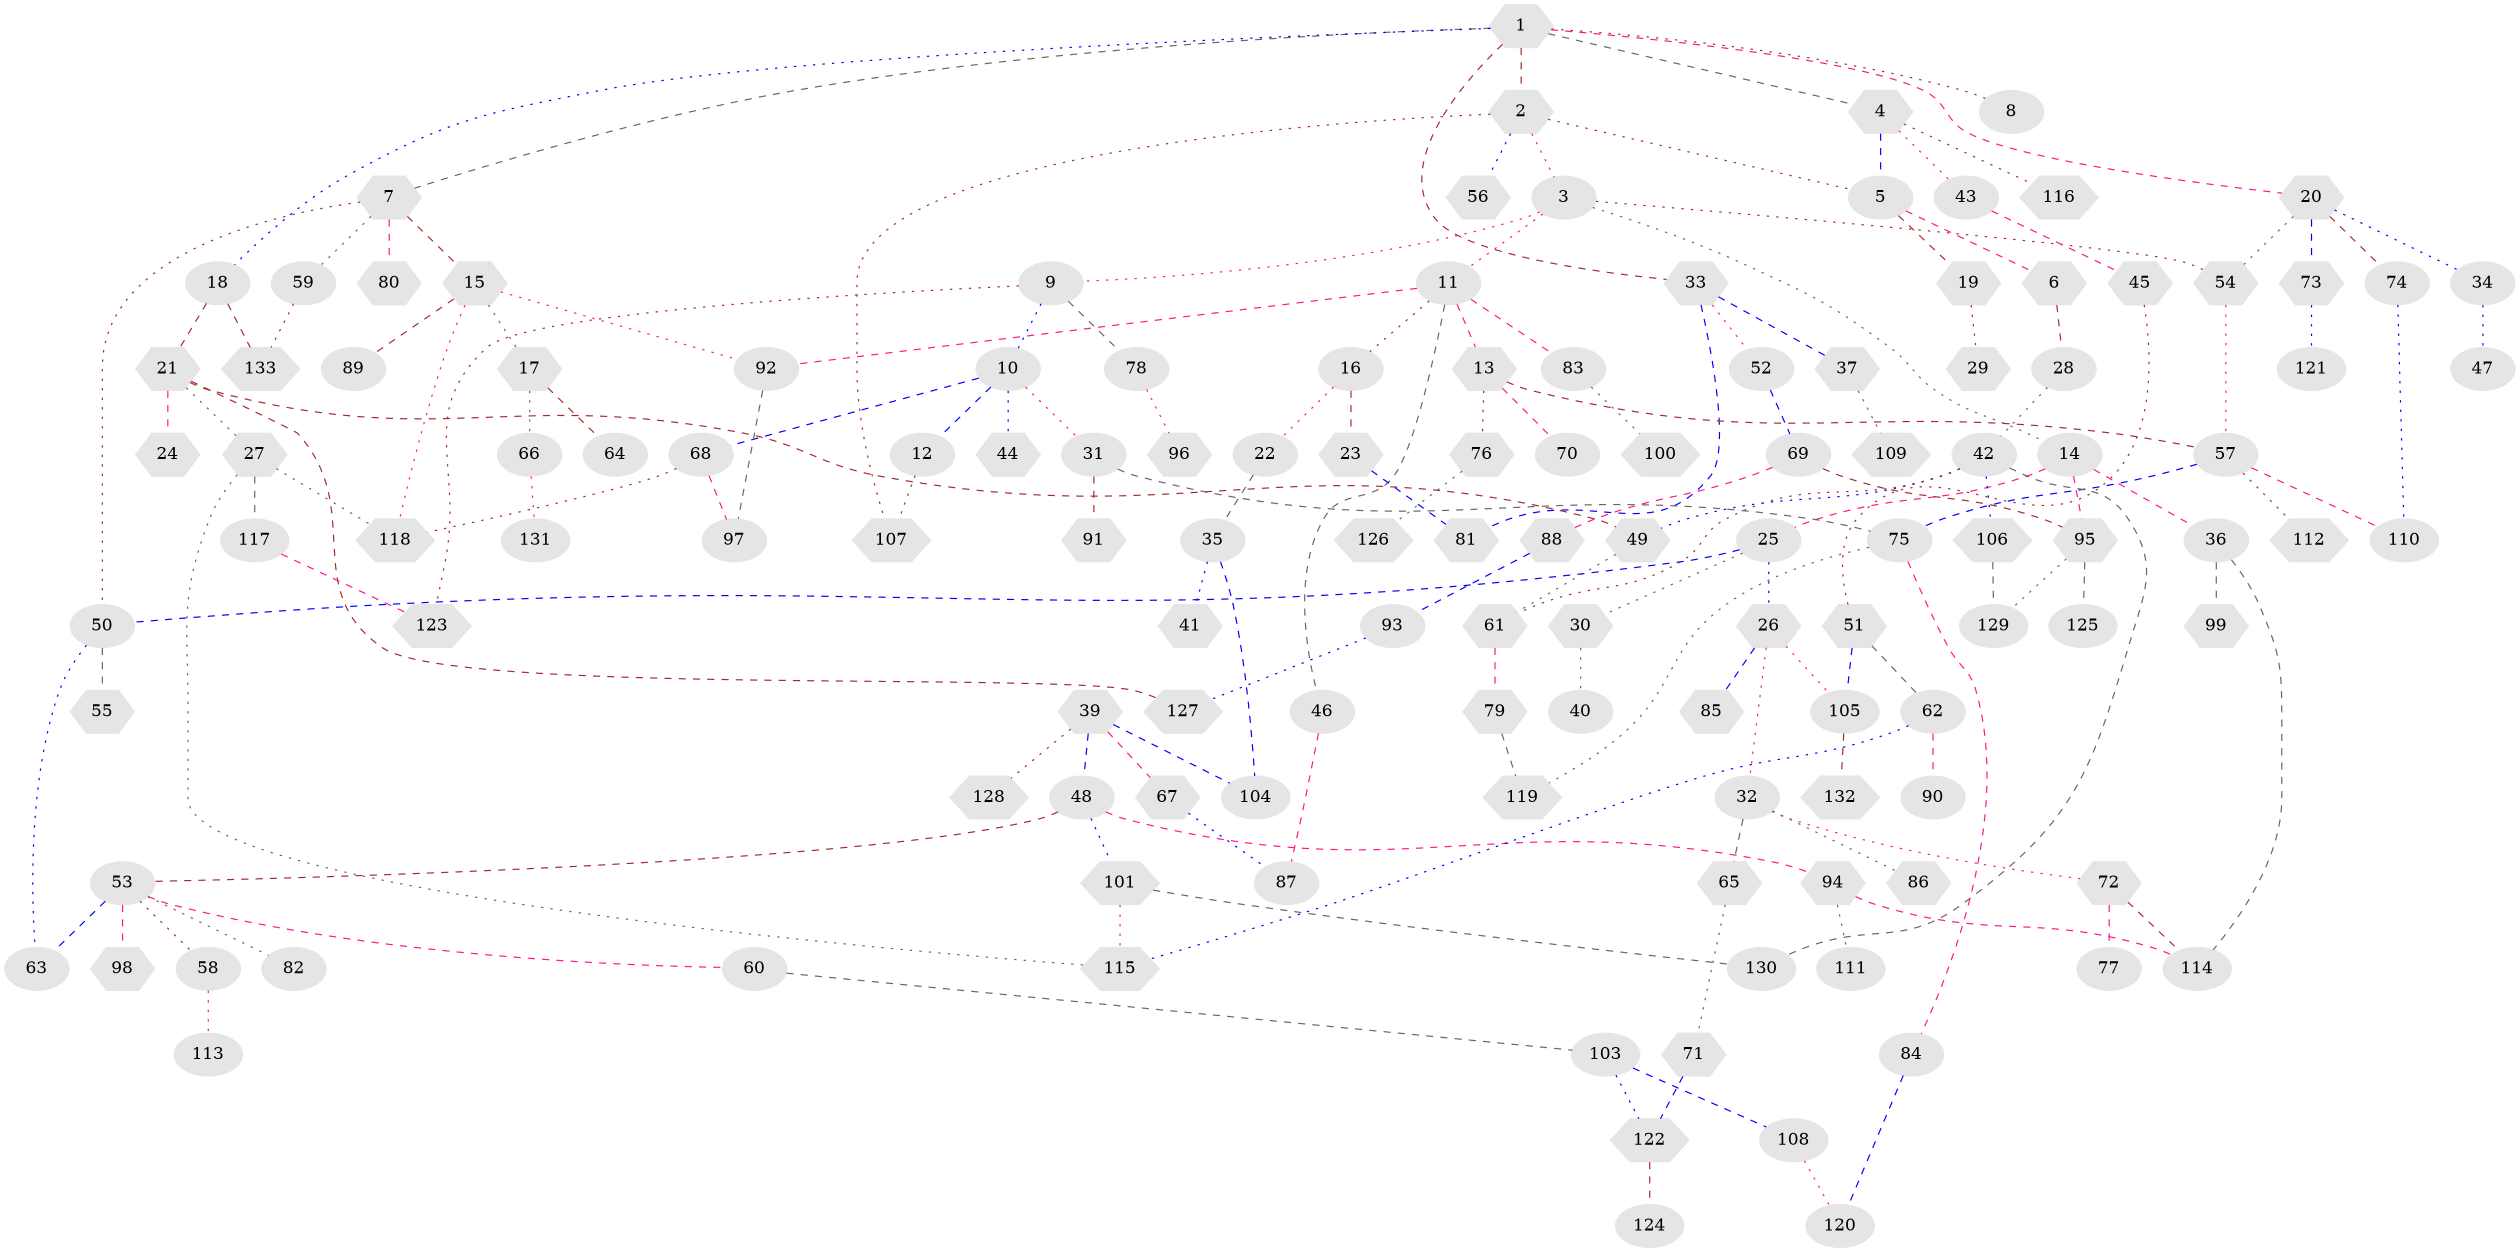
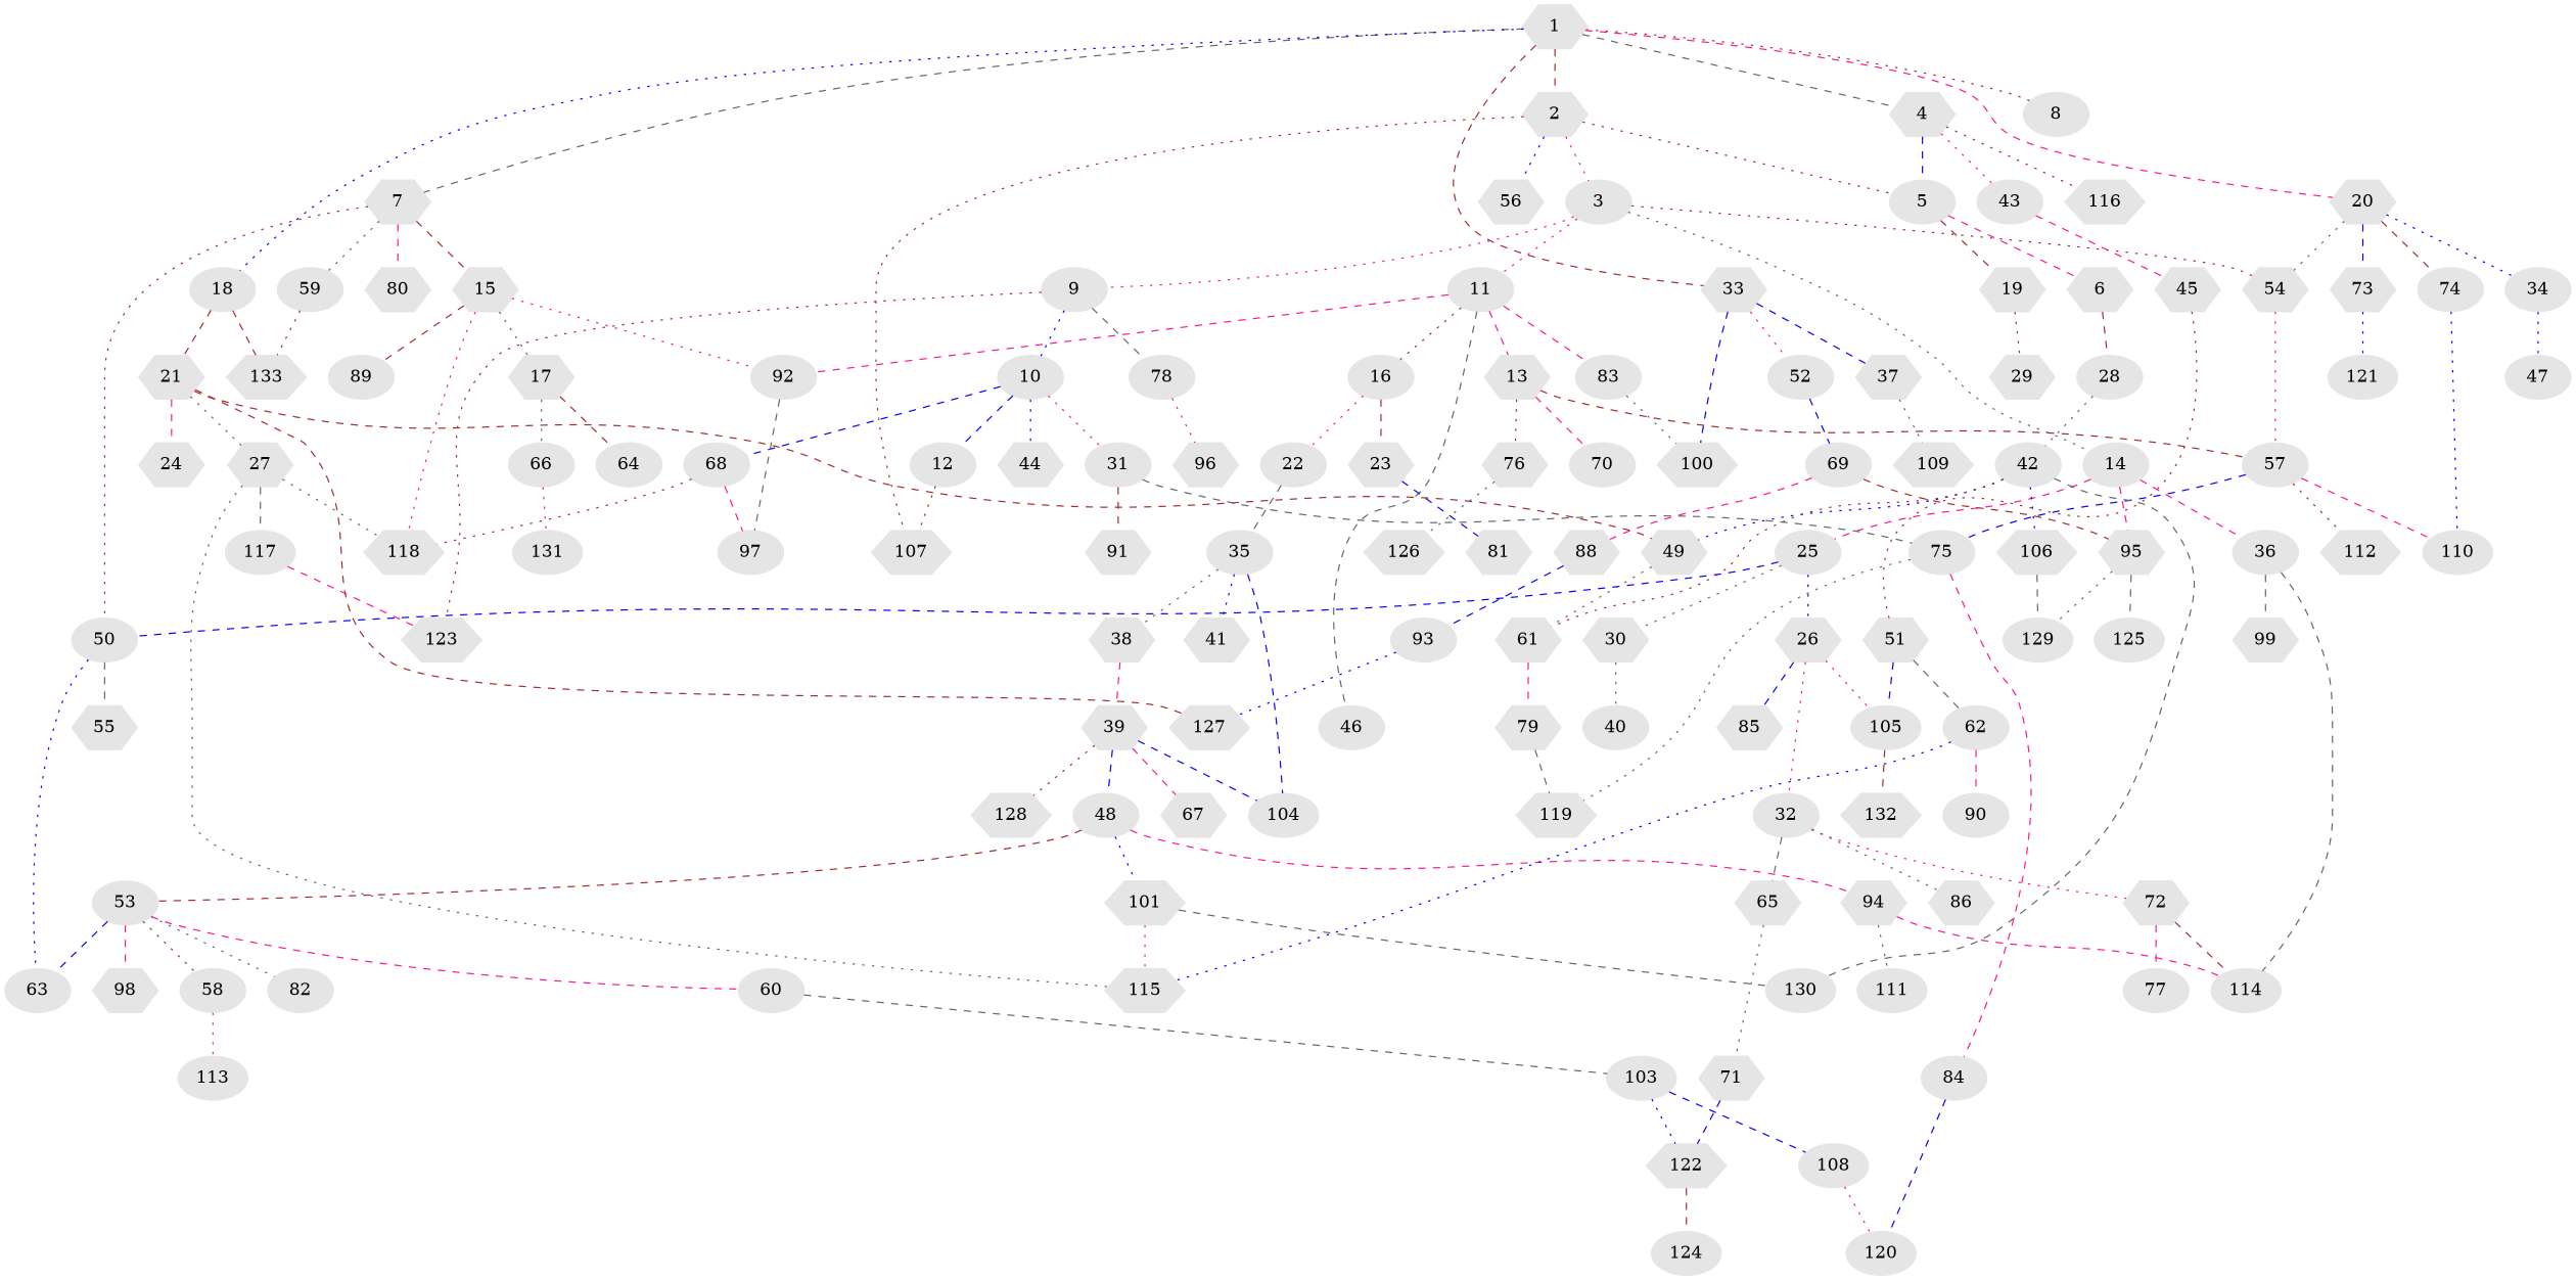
  graph {
    node [color=gray90 shape=ellipse style=filled]
    edge [color=deeppink style=dashed]
    1 [shape=hexagon]
    2 [shape=hexagon]
    4 [shape=hexagon]
    7 [shape=hexagon]
    8
    18
    20 [shape=hexagon]
    33 [shape=hexagon]
    3
    5
    56 [shape=hexagon]
    107 [shape=hexagon]
    43
    116 [shape=hexagon]
    15 [shape=hexagon]
    50
    59
    80 [shape=hexagon]
    21 [shape=hexagon]
    133 [shape=hexagon]
    54 [shape=hexagon]
    34
    73 [shape=hexagon]
    74
    81 [shape=hexagon]
    37 [shape=hexagon]
    52
    9
    11
    14
    6 [shape=hexagon]
    19 [shape=hexagon]
    10
    78
    123 [shape=hexagon]
    13 [shape=hexagon]
    16
    46
    83
    92
    25
    36
    95 [shape=hexagon]
    57
    45 [shape=hexagon]
    28
    29 [shape=hexagon]
    42
    17 [shape=hexagon]
    89
    118 [shape=hexagon]
    55 [shape=hexagon]
    63
    12
    31
    44 [shape=hexagon]
    68
    96 [shape=hexagon]
    75
    91 [shape=hexagon]
    97
    70
    76 [shape=hexagon]
    22
    23 [shape=hexagon]
-   87
    100 [shape=hexagon]
    110
    112 [shape=hexagon]
    126 [shape=hexagon]
    26 [shape=hexagon]
    30 [shape=hexagon]
    99 [shape=hexagon]
    114
    125
    129
    64
    66
    35
    131
    24 [shape=hexagon]
    27 [shape=hexagon]
    49 [shape=hexagon]
    127 [shape=hexagon]
    47
    121
    115 [shape=hexagon]
    117
    61 [shape=hexagon]
+   38 [shape=hexagon]
    41 [shape=hexagon]
    104
    32
    85 [shape=hexagon]
    105
    40
    65 [shape=hexagon]
    72 [shape=hexagon]
    86 [shape=hexagon]
    132 [shape=hexagon]
    106 [shape=hexagon]
    130
    84
    119 [shape=hexagon]
    71 [shape=hexagon]
    77
    109 [shape=hexagon]
    69
    39 [shape=hexagon]
    48
    67 [shape=hexagon]
    128 [shape=hexagon]
    53
    94 [shape=hexagon]
    101 [shape=hexagon]
    79 [shape=hexagon]
    51 [shape=hexagon]
    62
    58
    60
    82
    98 [shape=hexagon]
    111
    90
    88 [shape=hexagon]
    113
    103
    122 [shape=hexagon]
    108
    93
    124
    120
    1 -- 2 [color=brown]
    1 -- 4 [color=gray40]
    1 -- 7 [color=gray40]
    1 -- 8 [color=brown style=dotted]
    1 -- 18 [color=blue style=dotted]
    1 -- 20
    1 -- 33 [color=brown]
    2 -- 3 [style=dotted]
    2 -- 5 [color=brown style=dotted]
    2 -- 56 [color=blue style=dotted]
    2 -- 107 [color=brown style=dotted]
    4 -- 5 [color=blue]
    4 -- 43 [style=dotted]
    4 -- 116 [color=brown style=dotted]
    7 -- 15 [color=brown]
    7 -- 50 [color=brown style=dotted]
    7 -- 59 [color=gray40 style=dotted]
    7 -- 80
    18 -- 21 [color=brown]
    18 -- 133 [color=brown]
    20 -- 54 [color=gray40 style=dotted]
    20 -- 34 [color=blue style=dotted]
    20 -- 73 [color=blue]
    20 -- 74 [color=brown]
-   33 -- 81 [color=blue]
+   33 -- 100 [color=blue]
    33 -- 37 [color=blue]
    33 -- 52 [style=dotted]
    3 -- 54 [color=brown style=dotted]
    3 -- 9 [style=dotted]
    3 -- 11 [style=dotted]
    3 -- 14 [color=gray40 style=dotted]
    5 -- 6
    5 -- 19 [color=brown]
    43 -- 45
    15 -- 92 [style=dotted]
    15 -- 17 [color=gray40 style=dotted]
    15 -- 89 [color=brown]
    15 -- 118 [style=dotted]
    50 -- 55 [color=gray40]
    50 -- 63 [color=blue style=dotted]
    59 -- 133 [color=brown style=dotted]
    21 -- 24
    21 -- 27 [color=gray40 style=dotted]
    21 -- 49 [color=brown]
    21 -- 127 [color=brown]
    54 -- 57 [style=dotted]
    34 -- 47 [color=blue style=dotted]
    73 -- 121 [color=blue style=dotted]
    74 -- 110 [color=blue style=dotted]
    37 -- 109 [color=gray40 style=dotted]
    52 -- 69 [color=blue]
    9 -- 10 [color=blue style=dotted]
    9 -- 78 [color=gray40]
    9 -- 123 [color=brown style=dotted]
    11 -- 13
    11 -- 16 [color=brown style=dotted]
    11 -- 46 [color=gray40]
    11 -- 83
    11 -- 92
    14 -- 25
    14 -- 36
    14 -- 95
    6 -- 28 [color=brown]
    19 -- 29 [color=brown style=dotted]
    10 -- 12 [color=blue]
    10 -- 31 [style=dotted]
    10 -- 44 [color=blue style=dotted]
    10 -- 68 [color=blue]
    78 -- 96 [style=dotted]
    13 -- 57 [color=brown]
    13 -- 70
    13 -- 76 [color=brown style=dotted]
    16 -- 22 [style=dotted]
    16 -- 23 [color=brown]
-   46 -- 87
    83 -- 100 [color=gray40 style=dotted]
    92 -- 97 [color=gray40]
    25 -- 50 [color=blue]
    25 -- 26 [color=blue style=dotted]
    25 -- 30 [color=gray40 style=dotted]
    36 -- 99 [color=gray40]
    36 -- 114 [color=gray40]
    95 -- 125 [color=gray40]
    95 -- 129 [color=gray40 style=dotted]
    57 -- 75 [color=blue]
    57 -- 110
    57 -- 112 [color=brown style=dotted]
    45 -- 51 [color=brown style=dotted]
    28 -- 42 [color=gray40 style=dotted]
    42 -- 49 [color=blue style=dotted]
    42 -- 61 [color=brown style=dotted]
    42 -- 106 [color=blue style=dotted]
    42 -- 130 [color=gray40]
    17 -- 64 [color=brown]
    17 -- 66 [color=gray40 style=dotted]
    12 -- 107 [color=brown style=dotted]
    31 -- 75 [color=gray40]
    31 -- 91 [color=brown]
    68 -- 118 [color=brown style=dotted]
    68 -- 97
    75 -- 84
    75 -- 119 [color=gray40 style=dotted]
    76 -- 126 [color=gray40 style=dotted]
    22 -- 35 [color=gray40]
    23 -- 81 [color=blue]
    26 -- 32 [style=dotted]
    26 -- 85 [color=blue]
    26 -- 105 [style=dotted]
    30 -- 40 [color=gray40 style=dotted]
    66 -- 131 [style=dotted]
+   35 -- 38 [color=gray40 style=dotted]
    35 -- 41 [color=blue style=dotted]
    35 -- 104 [color=blue]
    27 -- 118 [color=gray40 style=dotted]
    27 -- 115 [color=gray40 style=dotted]
    27 -- 117 [color=gray40]
    49 -- 61 [color=gray40 style=dotted]
    117 -- 123
    61 -- 79
+   38 -- 39
    32 -- 65 [color=gray40]
    32 -- 72 [style=dotted]
    32 -- 86 [color=gray40 style=dotted]
    105 -- 132 [color=brown]
    65 -- 71 [color=gray40 style=dotted]
    72 -- 114 [color=brown]
    72 -- 77
    106 -- 129 [color=gray40]
    84 -- 120 [color=blue]
    71 -- 122 [color=blue]
    69 -- 95 [color=brown]
    69 -- 88
    39 -- 104 [color=blue]
    39 -- 48 [color=blue]
    39 -- 67
    39 -- 128 [color=brown style=dotted]
    48 -- 53 [color=brown]
    48 -- 94
    48 -- 101 [color=blue style=dotted]
-   67 -- 87 [color=blue style=dotted]
    53 -- 63 [color=blue]
    53 -- 58 [color=brown style=dotted]
    53 -- 60
    53 -- 82 [color=gray40 style=dotted]
    53 -- 98
    94 -- 114
    94 -- 111 [color=gray40 style=dotted]
    101 -- 115 [style=dotted]
    101 -- 130 [color=gray40]
    79 -- 119 [color=gray40]
    51 -- 105 [color=blue]
    51 -- 62 [color=gray40]
    62 -- 115 [color=blue style=dotted]
    62 -- 90
    58 -- 113 [style=dotted]
    60 -- 103 [color=gray40]
    88 -- 93 [color=blue]
    103 -- 122 [color=blue style=dotted]
    103 -- 108 [color=blue]
    122 -- 124 [color=brown]
    108 -- 120 [style=dotted]
    93 -- 127 [color=blue style=dotted]
  }
